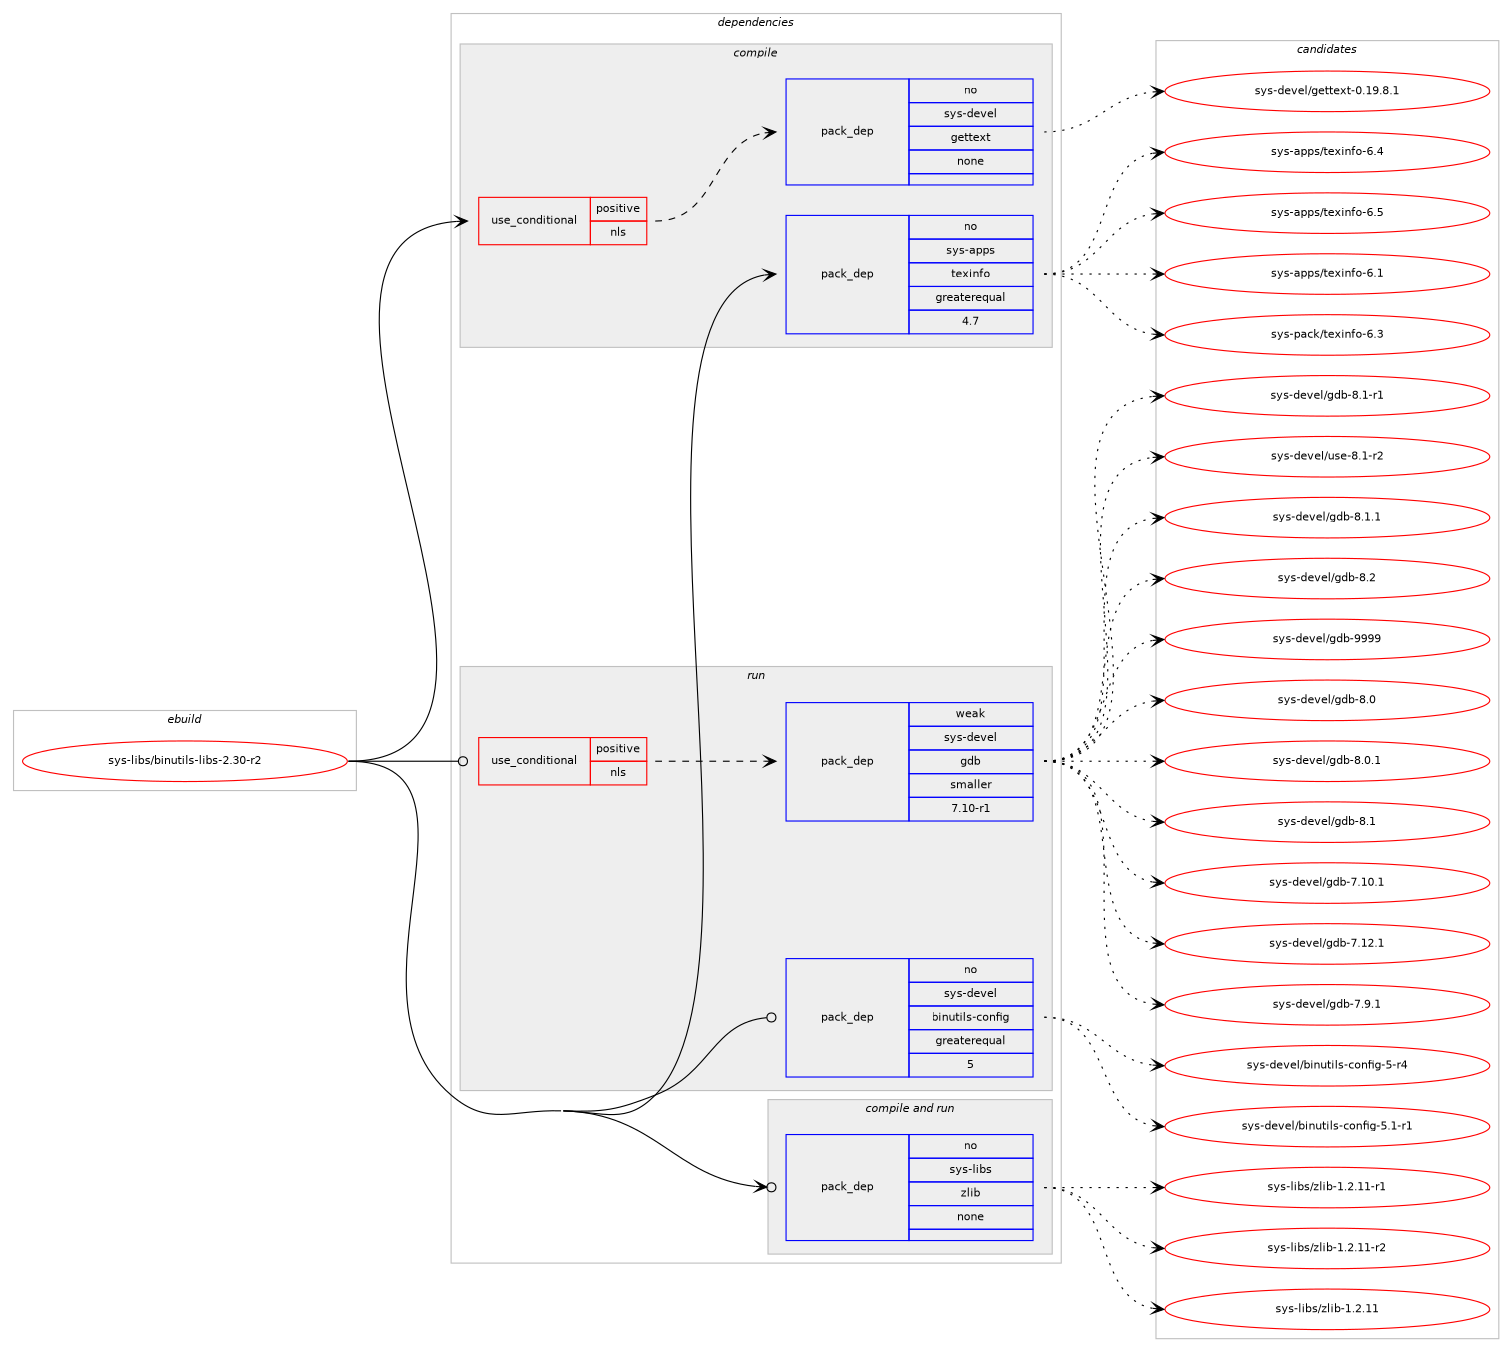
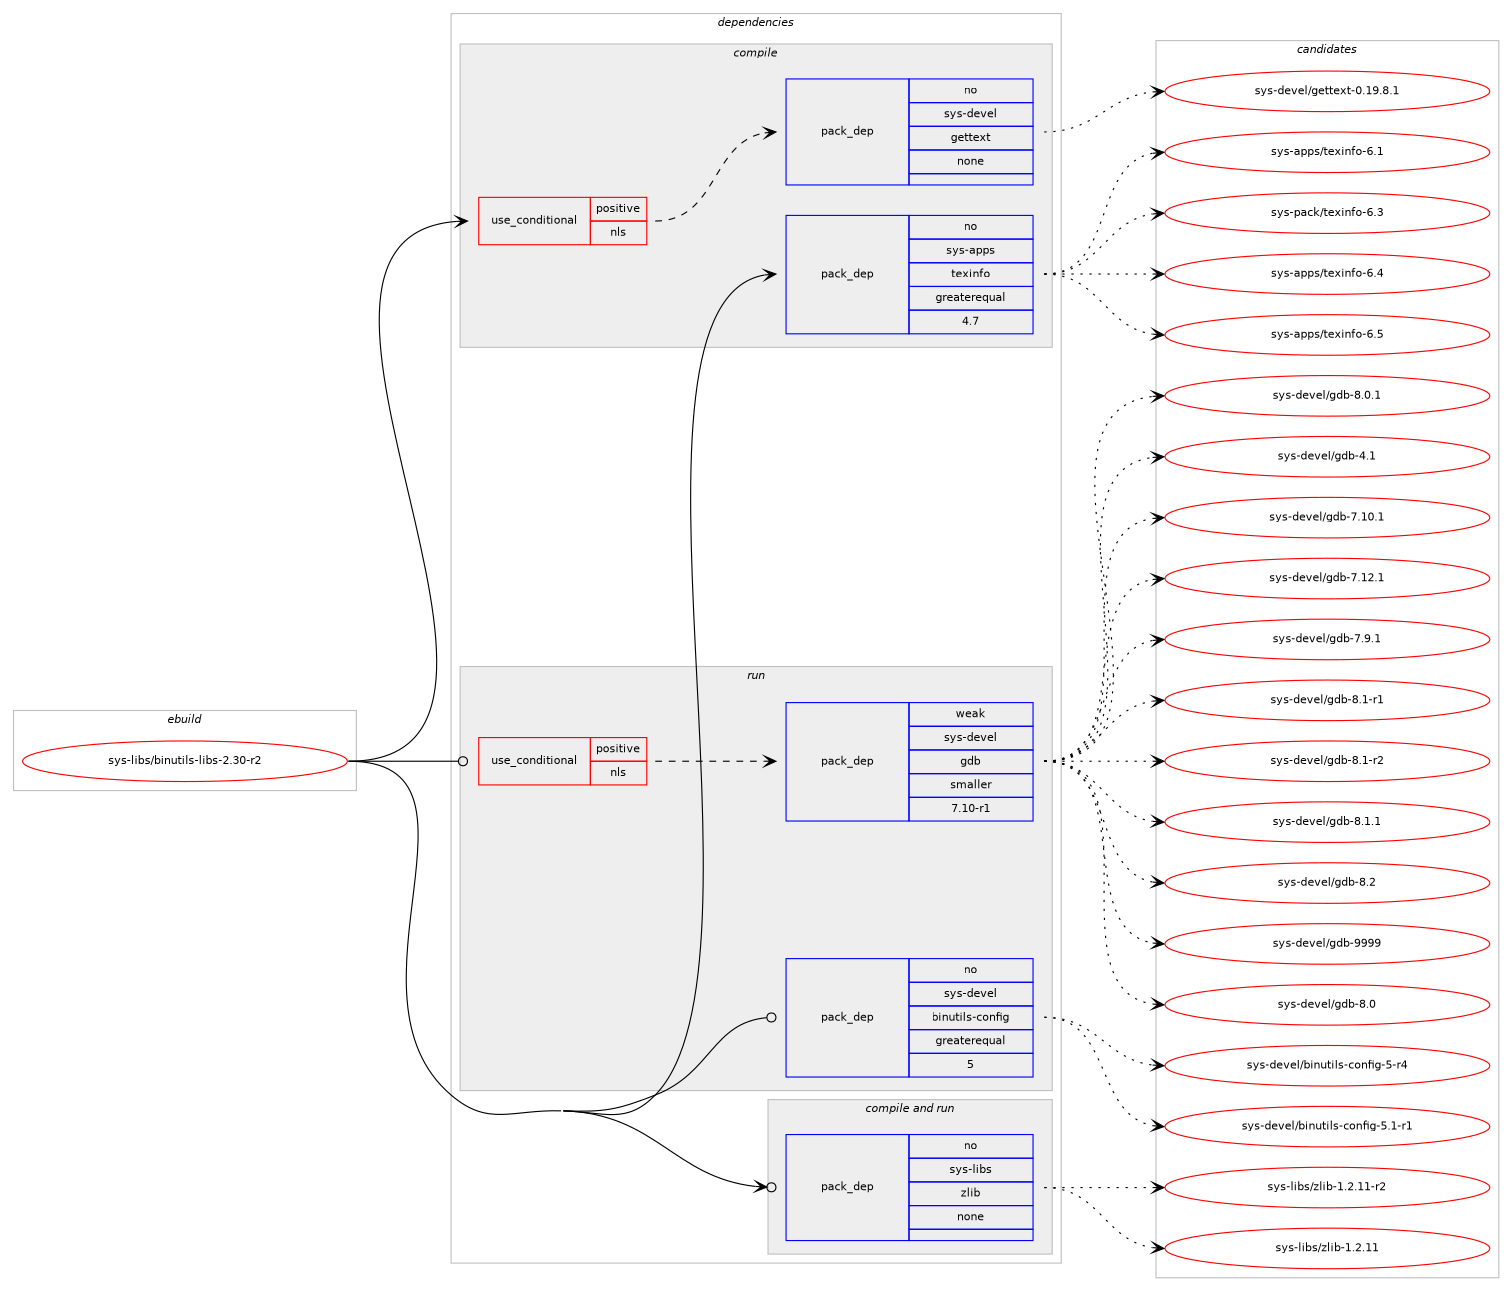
  digraph {
    compound=true
    concentrate=true
    fontname=Helvetica
    fontsize=10
    newrank=true
    rankdir=LR
    ranksep=1.5
    node [color=red fontname=Helvetica fontsize=10]
    edge [arrowhead=vee headport=w style=dotted tailport=e weight=100]
    n1 [label="sys-libs/binutils-libs-2.30-r2" width=4]
    n2 [color=blue label=<<TABLE BORDER="0" CELLBORDER="1" CELLSPACING="0" CELLPADDING="4" WIDTH="220"><TR><TD ROWSPAN="6" CELLPADDING="30">pack_dep</TD></TR><TR><TD WIDTH="110">no</TD></TR><TR><TD>sys-devel</TD></TR><TR><TD>gettext</TD></TR><TR><TD>none</TD></TR><TR><TD></TD></TR></TABLE>> shape=none]
    n3 [label=<<TABLE BORDER="0" CELLBORDER="1" CELLSPACING="0" CELLPADDING="4"><TR><TD ROWSPAN="3" CELLPADDING="10">use_conditional</TD></TR><TR><TD>positive</TD></TR><TR><TD>nls</TD></TR></TABLE>> shape=none]
    n4 [color=blue label=<<TABLE BORDER="0" CELLBORDER="1" CELLSPACING="0" CELLPADDING="4" WIDTH="220"><TR><TD ROWSPAN="6" CELLPADDING="30">pack_dep</TD></TR><TR><TD WIDTH="110">no</TD></TR><TR><TD>sys-apps</TD></TR><TR><TD>texinfo</TD></TR><TR><TD>greaterequal</TD></TR><TR><TD>4.7</TD></TR></TABLE>> shape=none]
    n5 [color=blue label=<<TABLE BORDER="0" CELLBORDER="1" CELLSPACING="0" CELLPADDING="4" WIDTH="220"><TR><TD ROWSPAN="6" CELLPADDING="30">pack_dep</TD></TR><TR><TD WIDTH="110">no</TD></TR><TR><TD>sys-libs</TD></TR><TR><TD>zlib</TD></TR><TR><TD>none</TD></TR><TR><TD></TD></TR></TABLE>> shape=none]
    n6 [color=blue label=<<TABLE BORDER="0" CELLBORDER="1" CELLSPACING="0" CELLPADDING="4" WIDTH="220"><TR><TD ROWSPAN="6" CELLPADDING="30">pack_dep</TD></TR><TR><TD WIDTH="110">weak</TD></TR><TR><TD>sys-devel</TD></TR><TR><TD>gdb</TD></TR><TR><TD>smaller</TD></TR><TR><TD>7.10-r1</TD></TR></TABLE>> shape=none]
    n7 [label=<<TABLE BORDER="0" CELLBORDER="1" CELLSPACING="0" CELLPADDING="4"><TR><TD ROWSPAN="3" CELLPADDING="10">use_conditional</TD></TR><TR><TD>positive</TD></TR><TR><TD>nls</TD></TR></TABLE>> shape=none]
    n8 [color=blue label=<<TABLE BORDER="0" CELLBORDER="1" CELLSPACING="0" CELLPADDING="4" WIDTH="220"><TR><TD ROWSPAN="6" CELLPADDING="30">pack_dep</TD></TR><TR><TD WIDTH="110">no</TD></TR><TR><TD>sys-devel</TD></TR><TR><TD>binutils-config</TD></TR><TR><TD>greaterequal</TD></TR><TR><TD>5</TD></TR></TABLE>> shape=none]
    n9 [label="sys-devel/gettext-0.19.8.1" width=4]
    n10 [label="sys-apps/texinfo-6.1" width=4]
    n11 [label="sys-pack/texinfo-6.3" width=4]
    n12 [label="sys-apps/texinfo-6.4" width=4]
    n13 [label="sys-apps/texinfo-6.5" width=4]
    n14 [label="sys-libs/zlib-1.2.11" width=4]
-   n15 [label="sys-libs/zlib-1.2.11-r1" width=4]
    n16 [label="sys-libs/zlib-1.2.11-r2" width=4]
    n17 [label="sys-devel/gdb-8.0" width=4]
    n18 [label="sys-devel/gdb-8.0.1" width=4]
-   n19 [label="sys-devel/gdb-8.1" width=4]
+   n19 [label="sys-devel/gdb-4.1" width=4]
    n20 [label="sys-devel/gdb-7.10.1" width=4]
    n21 [label="sys-devel/gdb-7.12.1" width=4]
    n22 [label="sys-devel/gdb-7.9.1" width=4]
    n23 [label="sys-devel/gdb-8.1-r1" width=4]
-   n24 [label="sys-devel/use-8.1-r2" width=4]
+   n24 [label="sys-devel/gdb-8.1-r2" width=4]
    n25 [label="sys-devel/gdb-8.1.1" width=4]
    n26 [label="sys-devel/gdb-8.2" width=4]
    n27 [label="sys-devel/gdb-9999" width=4]
    n28 [label="sys-devel/binutils-config-5-r4" width=4]
    n29 [label="sys-devel/binutils-config-5.1-r1" width=4]
    subgraph cluster_1 {
      color=gray
      label=<<i>ebuild</i>>
      rank=same
      n1
    }
    subgraph cluster_2 {
      color=gray
      label=<<i>dependencies</i>>
      subgraph cluster_3 {
        color=gray
        fillcolor="#eeeeee"
        label=<<i>compile</i>>
        style=filled
        subgraph sub_4 {
          color=gray
          fillcolor="#eeeeee"
          label=<<i>compile</i>>
          style=filled
          n3
          subgraph sub_5 {
            color=gray
            fillcolor="#eeeeee"
            label=<<i>compile</i>>
            style=filled
            n2
          }
        }
        subgraph sub_6 {
          color=gray
          fillcolor="#eeeeee"
          label=<<i>compile</i>>
          style=filled
          n4
        }
      }
      subgraph cluster_7 {
        color=gray
        fillcolor="#eeeeee"
        label=<<i>compile and run</i>>
        style=filled
        subgraph sub_8 {
          color=gray
          fillcolor="#eeeeee"
          label=<<i>compile and run</i>>
          style=filled
          n5
        }
      }
      subgraph cluster_9 {
        color=gray
        fillcolor="#eeeeee"
        label=<<i>run</i>>
        style=filled
        subgraph sub_10 {
          color=gray
          fillcolor="#eeeeee"
          label=<<i>run</i>>
          style=filled
          n7
          subgraph sub_11 {
            color=gray
            fillcolor="#eeeeee"
            label=<<i>run</i>>
            style=filled
            n6
          }
        }
        subgraph sub_12 {
          color=gray
          fillcolor="#eeeeee"
          label=<<i>run</i>>
          style=filled
          n8
        }
      }
    }
    subgraph cluster_13 {
      color=gray
      label=<<i>candidates</i>>
      rank=same
      subgraph sub_14 {
        color=black
        label=<<i>candidates</i>>
        nodesep=1
        rank=same
        n9
      }
      subgraph sub_15 {
        color=black
        label=<<i>candidates</i>>
        nodesep=1
        rank=same
        n10
        n11
        n12
        n13
      }
      subgraph sub_16 {
        color=black
        label=<<i>candidates</i>>
        nodesep=1
        rank=same
        n14
-       n15
        n16
      }
      subgraph sub_17 {
        color=black
        label=<<i>candidates</i>>
        nodesep=1
        rank=same
        n17
        n18
        n19
        n20
        n21
        n22
        n23
        n24
        n25
        n26
        n27
      }
      subgraph sub_18 {
        color=black
        label=<<i>candidates</i>>
        nodesep=1
        rank=same
        n28
        n29
      }
    }
    n1 -> n3 [style=solid weight=20]
    n1 -> n4 [style=solid weight=20]
    n1 -> n5 [arrowhead=odotvee style=solid weight=20]
    n1 -> n7 [arrowhead=odot style=solid weight=20]
    n1 -> n8 [arrowhead=odot style=solid weight=20]
    n2 -> n9
    n3 -> n2 [style=dashed weight=20]
    n4 -> n10
    n4 -> n11
    n4 -> n12
    n4 -> n13
    n5 -> n14
-   n5 -> n15
    n5 -> n16
    n6 -> n17
    n6 -> n18
    n6 -> n19
    n6 -> n20
    n6 -> n21
    n6 -> n22
    n6 -> n23
    n6 -> n24
    n6 -> n25
    n6 -> n26
    n6 -> n27
    n7 -> n6 [style=dashed weight=20]
    n8 -> n28
    n8 -> n29
  }
